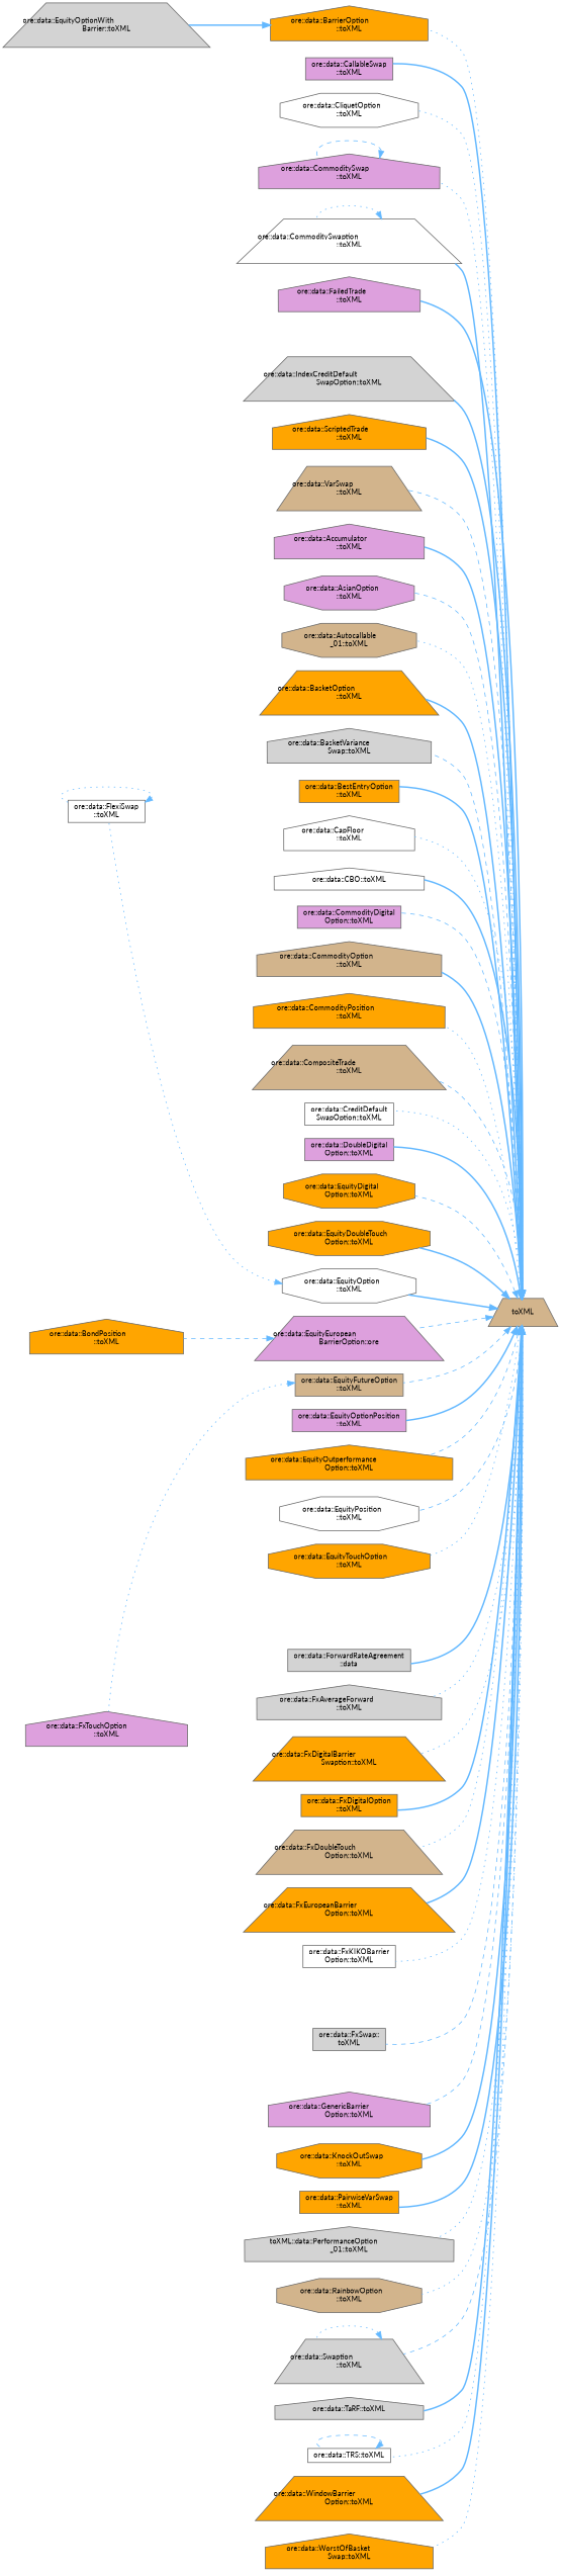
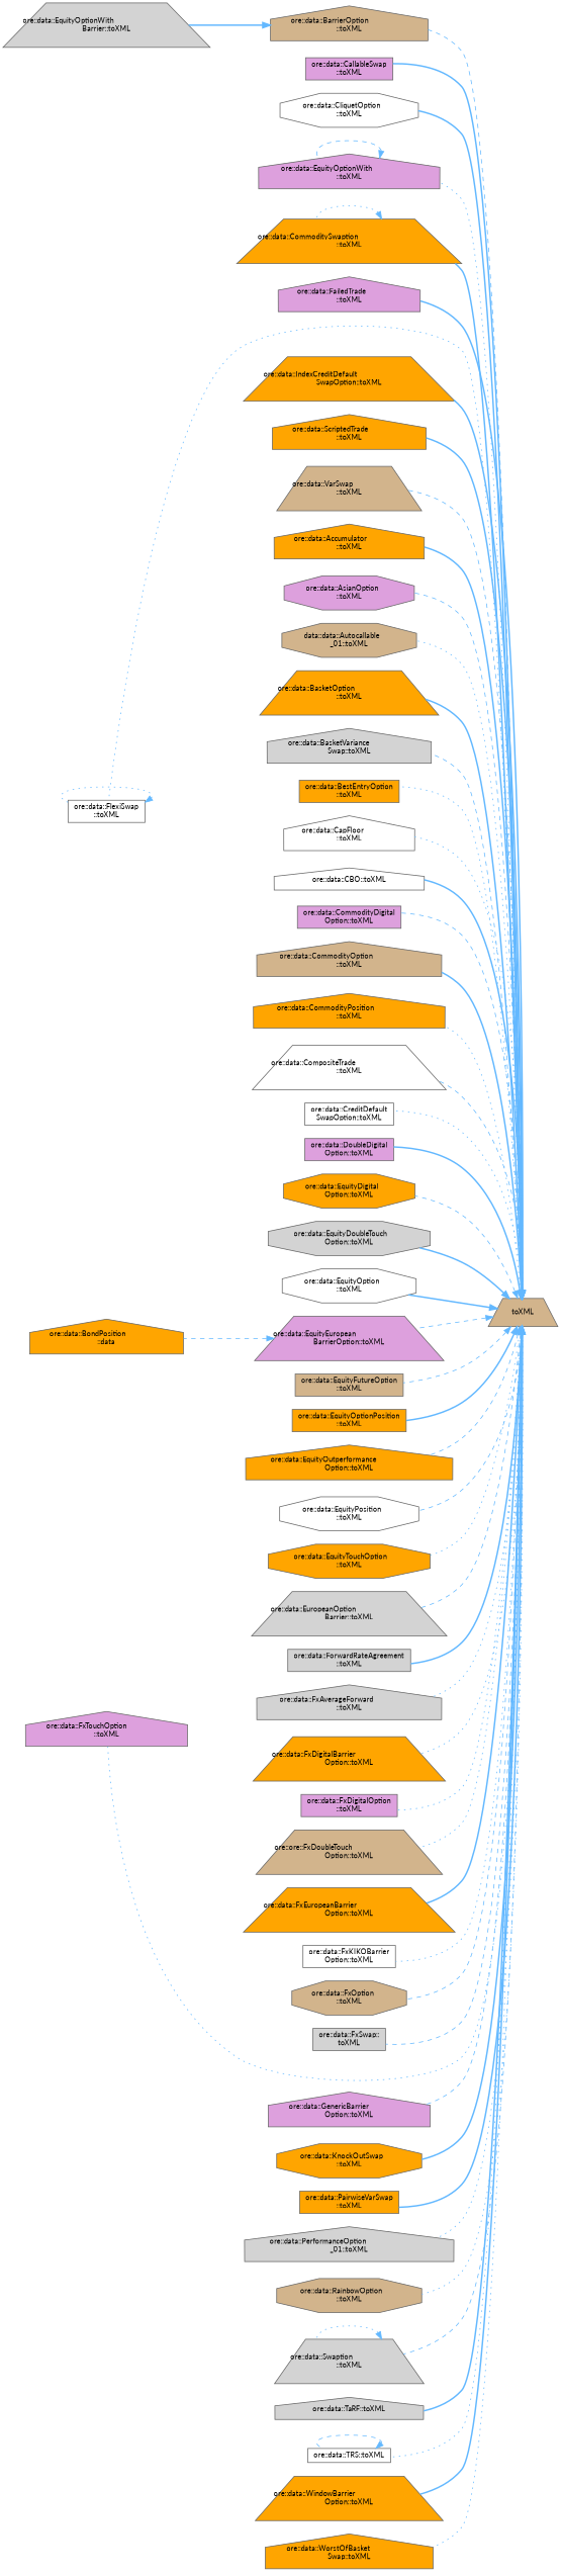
  digraph {
    fontname=Lato
    rankdir=RL
    node [color=grey40 fillcolor=orange fontname=Lato fontsize=10 shape=house style=filled]
    edge [color=steelblue1 dir=back fontname=Lato fontsize=10 labelfontname=Helvetica labelfontsize=10 style=bold]
    n1 [color=gray40 fillcolor=tan fontcolor=black height=0.2 label=toXML shape=trapezium width=0.4]
-   n2 [height=0.2 label="ore::data::BarrierOption\l::toXML" width=0.4]
+   n2 [fillcolor=tan height=0.2 label="ore::data::BarrierOption\l::toXML" width=0.4]
    n3 [fillcolor=plum height=0.2 label="ore::data::CallableSwap\l::toXML" shape=box width=0.4]
    n4 [fillcolor=white height=0.2 label="ore::data::CliquetOption\l::toXML" shape=octagon width=0.4]
-   n5 [fillcolor=plum height=0.2 label="ore::data::CommoditySwap\l::toXML" width=0.4]
-   n6 [fillcolor=white height=0.2 label="ore::data::CommoditySwaption\l::toXML" shape=trapezium width=0.4]
+   n5 [fillcolor=plum height=0.2 label="ore::data::EquityOptionWith\l::toXML" width=0.4]
+   n6 [height=0.2 label="ore::data::CommoditySwaption\l::toXML" shape=trapezium width=0.4]
    n7 [fillcolor=plum height=0.2 label="ore::data::FailedTrade\l::toXML" width=0.4]
    n8 [fillcolor=white height=0.2 label="ore::data::FlexiSwap\l::toXML" shape=box width=0.4]
-   n9 [fillcolor=lightgrey height=0.2 label="ore::data::IndexCreditDefault\lSwapOption::toXML" shape=trapezium width=0.4]
+   n9 [height=0.2 label="ore::data::IndexCreditDefault\lSwapOption::toXML" shape=trapezium width=0.4]
    n10 [height=0.2 label="ore::data::ScriptedTrade\l::toXML" width=0.4]
    n11 [fillcolor=tan height=0.2 label="ore::data::VarSwap\l::toXML" shape=trapezium width=0.4]
-   n12 [fillcolor=plum height=0.2 label="ore::data::Accumulator\l::toXML" width=0.4]
+   n12 [height=0.2 label="ore::data::Accumulator\l::toXML" width=0.4]
    n13 [fillcolor=plum height=0.2 label="ore::data::AsianOption\l::toXML" shape=octagon width=0.4]
-   n14 [fillcolor=tan height=0.2 label="ore::data::Autocallable\l_01::toXML" shape=octagon width=0.4]
+   n14 [fillcolor=tan height=0.2 label="data::data::Autocallable\l_01::toXML" shape=octagon width=0.4]
    n15 [height=0.2 label="ore::data::BasketOption\l::toXML" shape=trapezium width=0.4]
    n16 [fillcolor=lightgrey height=0.2 label="ore::data::BasketVariance\lSwap::toXML" width=0.4]
    n17 [height=0.2 label="ore::data::BestEntryOption\l::toXML" shape=box width=0.4]
    n18 [fillcolor=white height=0.2 label="ore::data::CapFloor\l::toXML" width=0.4]
    n19 [fillcolor=white height=0.2 label="ore::data::CBO::toXML" width=0.4]
    n20 [fillcolor=plum height=0.2 label="ore::data::CommodityDigital\lOption::toXML" shape=box width=0.4]
    n21 [fillcolor=tan height=0.2 label="ore::data::CommodityOption\l::toXML" width=0.4]
    n22 [height=0.2 label="ore::data::CommodityPosition\l::toXML" width=0.4]
-   n23 [fillcolor=tan height=0.2 label="ore::data::CompositeTrade\l::toXML" shape=trapezium width=0.4]
+   n23 [fillcolor=white height=0.2 label="ore::data::CompositeTrade\l::toXML" shape=trapezium width=0.4]
    n24 [fillcolor=white height=0.2 label="ore::data::CreditDefault\lSwapOption::toXML" shape=box width=0.4]
    n25 [fillcolor=plum height=0.2 label="ore::data::DoubleDigital\lOption::toXML" shape=box width=0.4]
    n26 [height=0.2 label="ore::data::EquityDigital\lOption::toXML" shape=octagon width=0.4]
-   n27 [height=0.2 label="ore::data::EquityDoubleTouch\lOption::toXML" shape=octagon width=0.4]
-   n28 [fillcolor=plum height=0.2 label="ore::data::EquityEuropean\lBarrierOption::ore" shape=trapezium width=0.4]
+   n27 [fillcolor=lightgrey height=0.2 label="ore::data::EquityDoubleTouch\lOption::toXML" shape=octagon width=0.4]
+   n28 [fillcolor=plum height=0.2 label="ore::data::EquityEuropean\lBarrierOption::toXML" shape=trapezium width=0.4]
    n29 [fillcolor=tan height=0.2 label="ore::data::EquityFutureOption\l::toXML" shape=box width=0.4]
    n30 [fillcolor=white height=0.2 label="ore::data::EquityOption\l::toXML" shape=octagon width=0.4]
-   n31 [fillcolor=plum height=0.2 label="ore::data::EquityOptionPosition\l::toXML" shape=box width=0.4]
+   n31 [height=0.2 label="ore::data::EquityOptionPosition\l::toXML" shape=box width=0.4]
    n32 [height=0.2 label="ore::data::EquityOutperformance\lOption::toXML" width=0.4]
    n33 [fillcolor=white height=0.2 label="ore::data::EquityPosition\l::toXML" shape=octagon width=0.4]
    n34 [height=0.2 label="ore::data::EquityTouchOption\l::toXML" shape=octagon width=0.4]
-   n36 [fillcolor=lightgrey height=0.2 label="ore::data::ForwardRateAgreement\l::data" shape=box width=0.4]
+   n35 [fillcolor=lightgrey height=0.2 label="ore::data::EuropeanOption\lBarrier::toXML" shape=trapezium width=0.4]
+   n36 [fillcolor=lightgrey height=0.2 label="ore::data::ForwardRateAgreement\l::toXML" shape=box width=0.4]
    n37 [fillcolor=lightgrey height=0.2 label="ore::data::FxAverageForward\l::toXML" width=0.4]
-   n38 [height=0.2 label="ore::data::FxDigitalBarrier\lSwaption::toXML" shape=trapezium width=0.4]
-   n39 [height=0.2 label="ore::data::FxDigitalOption\l::toXML" shape=box width=0.4]
-   n40 [fillcolor=tan height=0.2 label="ore::data::FxDoubleTouch\lOption::toXML" shape=trapezium width=0.4]
+   n38 [height=0.2 label="ore::data::FxDigitalBarrier\lOption::toXML" shape=trapezium width=0.4]
+   n39 [fillcolor=plum height=0.2 label="ore::data::FxDigitalOption\l::toXML" shape=box width=0.4]
+   n40 [fillcolor=tan height=0.2 label="ore::ore::FxDoubleTouch\lOption::toXML" shape=trapezium width=0.4]
    n41 [height=0.2 label="ore::data::FxEuropeanBarrier\lOption::toXML" shape=trapezium width=0.4]
    n42 [fillcolor=white height=0.2 label="ore::data::FxKIKOBarrier\lOption::toXML" shape=box width=0.4]
+   n43 [fillcolor=tan height=0.2 label="ore::data::FxOption\l::toXML" shape=octagon width=0.4]
    n44 [fillcolor=lightgrey height=0.2 label="ore::data::FxSwap::\ltoXML" shape=box width=0.4]
    n45 [fillcolor=plum height=0.2 label="ore::data::FxTouchOption\l::toXML" width=0.4]
    n46 [fillcolor=plum height=0.2 label="ore::data::GenericBarrier\lOption::toXML" width=0.4]
    n47 [height=0.2 label="ore::data::KnockOutSwap\l::toXML" shape=octagon width=0.4]
    n48 [height=0.2 label="ore::data::PairwiseVarSwap\l::toXML" shape=box width=0.4]
-   n49 [fillcolor=lightgrey height=0.2 label="toXML::data::PerformanceOption\l_01::toXML" width=0.4]
+   n49 [fillcolor=lightgrey height=0.2 label="ore::data::PerformanceOption\l_01::toXML" width=0.4]
    n50 [fillcolor=tan height=0.2 label="ore::data::RainbowOption\l::toXML" shape=octagon width=0.4]
    n51 [fillcolor=lightgrey height=0.2 label="ore::data::Swaption\l::toXML" shape=trapezium width=0.4]
    n52 [fillcolor=lightgrey height=0.2 label="ore::data::TaRF::toXML" width=0.4]
    n53 [fillcolor=white height=0.2 label="ore::data::TRS::toXML" shape=box width=0.4]
    n54 [height=0.2 label="ore::data::WindowBarrier\lOption::toXML" shape=trapezium width=0.4]
    n55 [height=0.2 label="ore::data::WorstOfBasket\lSwap::toXML" width=0.4]
    n56 [fillcolor=lightgrey height=0.2 label="ore::data::EquityOptionWith\lBarrier::toXML" shape=trapezium width=0.4]
-   n57 [height=0.2 label="ore::data::BondPosition\l::toXML" width=0.4]
-   n1 -> n2 [style=dotted]
+   n57 [height=0.2 label="ore::data::BondPosition\l::data" width=0.4]
+   n1 -> n2 [style=dashed]
    n1 -> n3
-   n1 -> n4 [style=dotted]
+   n1 -> n4
    n1 -> n5 [style=dotted]
    n1 -> n6
    n1 -> n7
-   n30 -> n8 [style=dotted]
+   n1 -> n8 [style=dotted]
    n1 -> n9
    n1 -> n10
    n1 -> n11 [style=dashed]
    n1 -> n12
    n1 -> n13 [style=dashed]
    n1 -> n14 [style=dotted]
    n1 -> n15
    n1 -> n16 [style=dashed]
-   n1 -> n17
+   n1 -> n17 [style=dotted]
    n1 -> n18 [style=dotted]
    n1 -> n19
    n1 -> n20 [style=dashed]
    n1 -> n21
    n1 -> n22 [style=dotted]
    n1 -> n23 [style=dashed]
    n1 -> n24 [style=dotted]
    n1 -> n25
    n1 -> n26 [style=dashed]
    n1 -> n27
    n1 -> n28 [style=dashed]
    n1 -> n29 [style=dashed]
    n1 -> n30
    n1 -> n31
    n1 -> n32 [style=dashed]
    n1 -> n33 [style=dashed]
    n1 -> n34 [style=dotted]
+   n1 -> n35 [style=dashed]
    n1 -> n36
    n1 -> n37 [style=dotted]
    n1 -> n38 [style=dotted]
-   n1 -> n39
+   n1 -> n39 [style=dotted]
    n1 -> n40 [style=dotted]
    n1 -> n41
    n1 -> n42 [style=dotted]
+   n1 -> n43 [style=dashed]
    n1 -> n44 [style=dashed]
-   n29 -> n45 [style=dotted]
+   n1 -> n45 [style=dotted]
    n1 -> n46 [style=dashed]
    n1 -> n47
    n1 -> n48
    n1 -> n49 [style=dotted]
    n1 -> n50 [style=dotted]
    n1 -> n51 [style=dashed]
    n1 -> n52
    n1 -> n53 [style=dotted]
    n1 -> n54
    n1 -> n55 [style=dotted]
    n2 -> n56
    n5 -> n5 [style=dashed]
    n6 -> n6 [style=dotted]
    n8 -> n8 [style=dotted]
    n28 -> n57 [style=dashed]
    n51 -> n51 [style=dotted]
    n53 -> n53 [style=dashed]
  }
